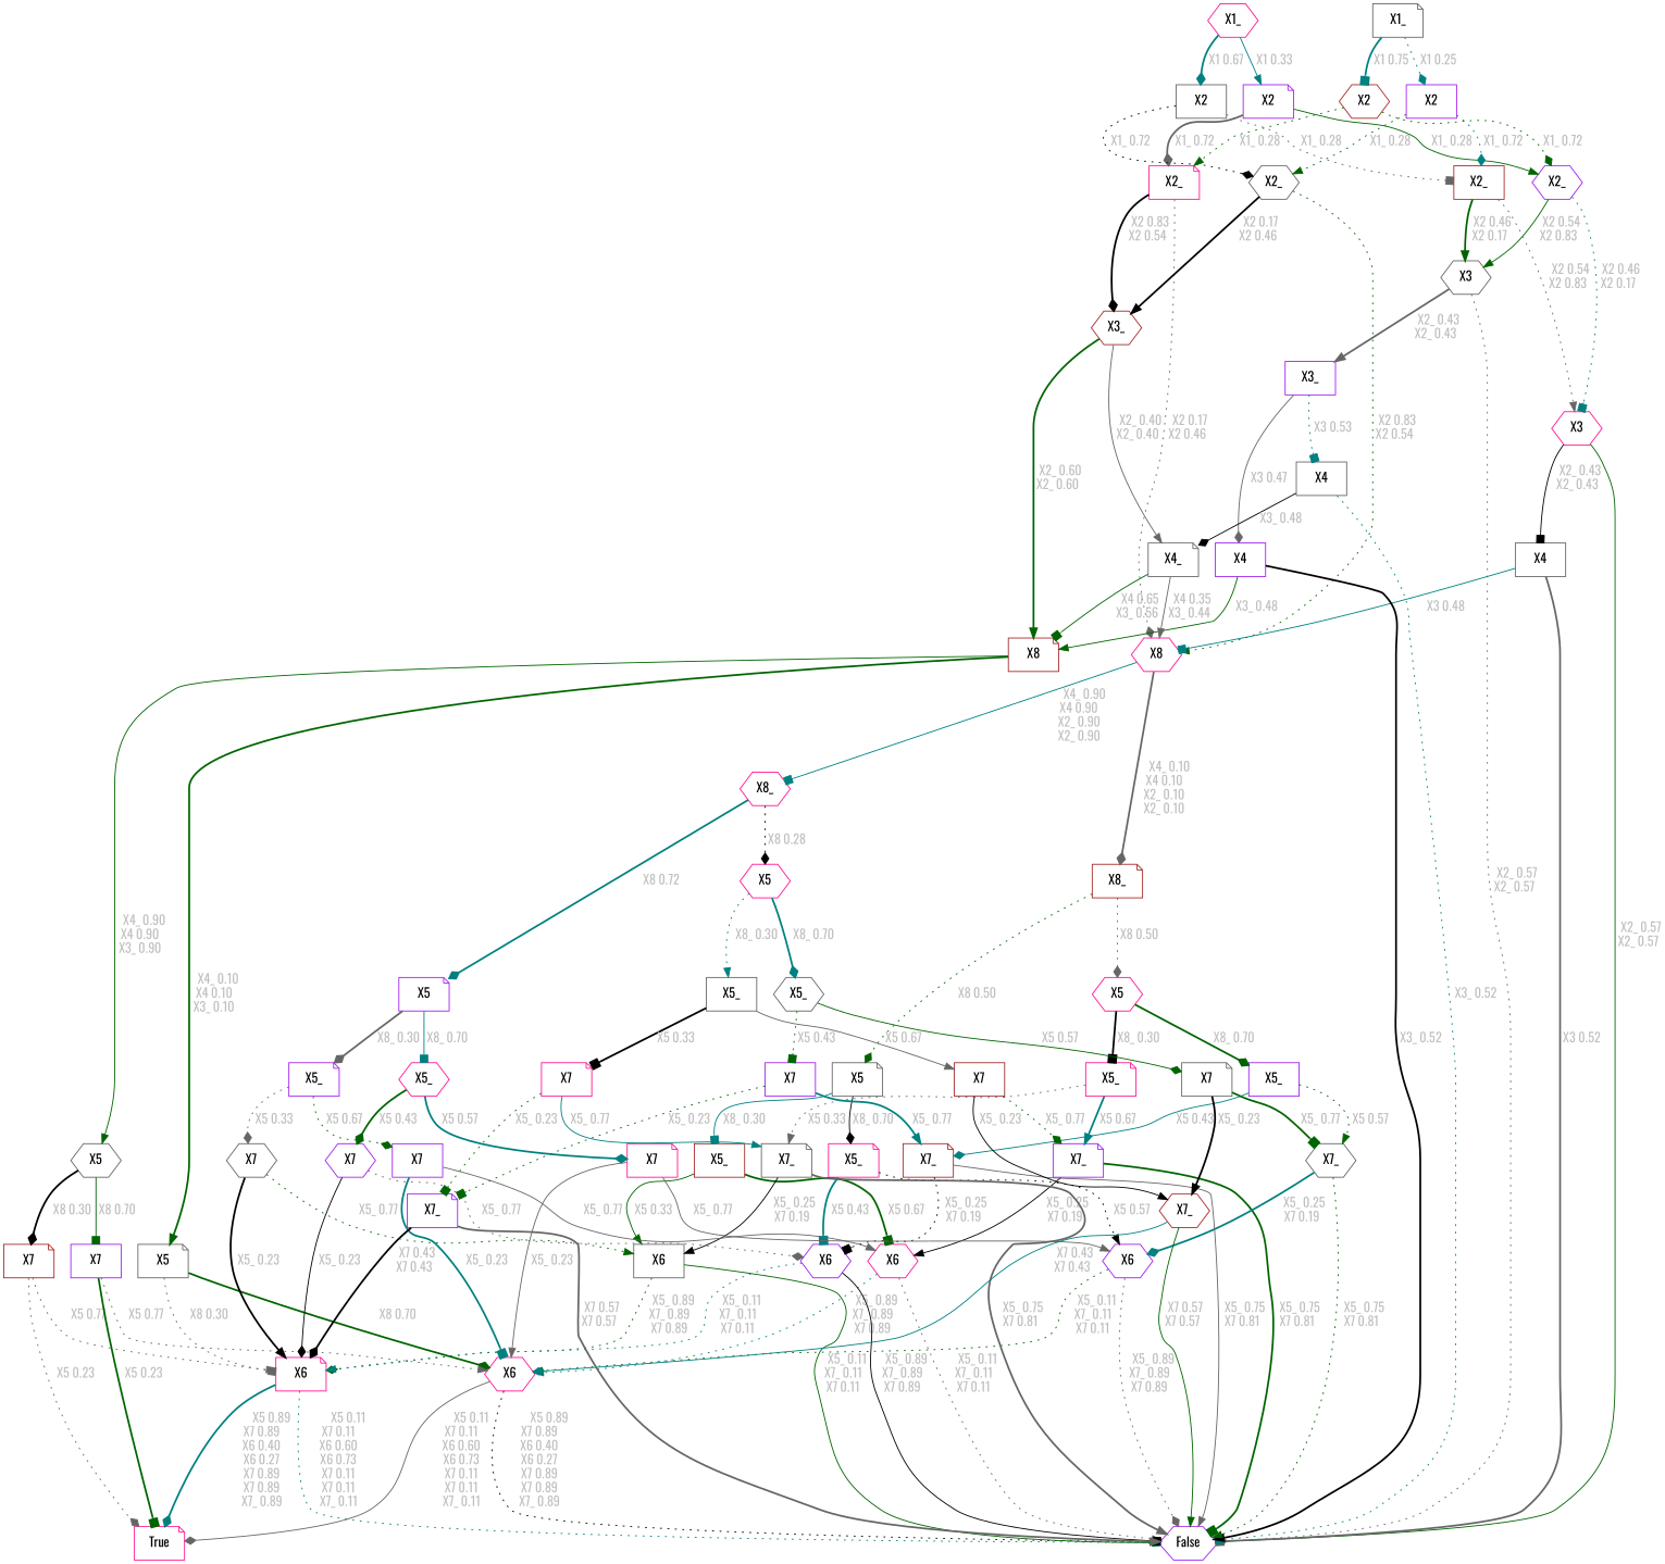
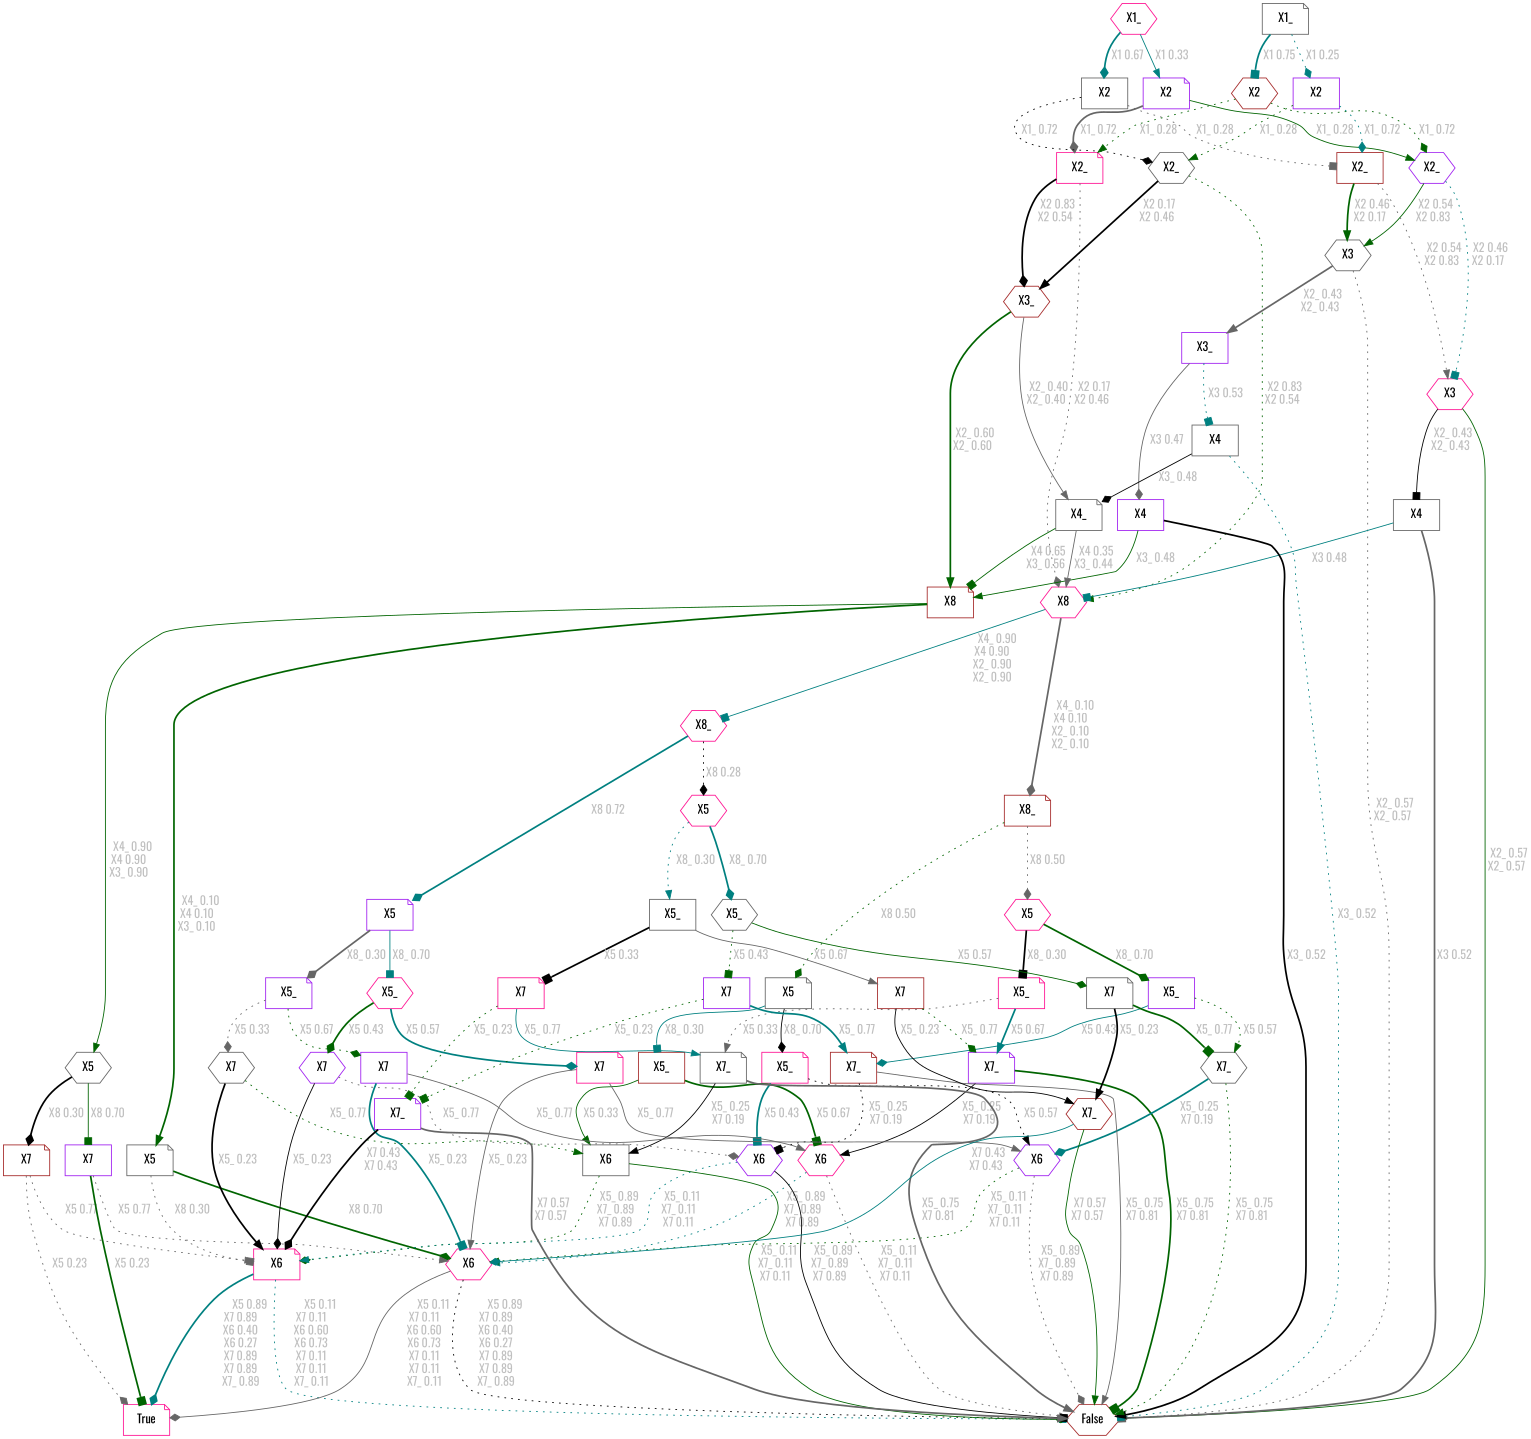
  digraph {
    fontname=Oswald
    node [color=purple fontname=Oswald shape=hexagon]
    edge [arrowhead=normal color=darkgreen fontcolor=gray fontname=Oswald style=dotted]
    n1 [color=deeppink label=X1_]
    n2 [label=X2 shape=note]
    n3 [color=gray40 label=X2 shape=box]
    n4 [color=gray40 label=X1_ shape=note]
    n5 [color=brown label=X2]
    n6 [label=X2 shape=box]
    n7 [label=X2_]
    n8 [color=deeppink label=X2_ shape=note]
    n9 [color=brown label=X2_ shape=box]
    n10 [color=gray40 label=X2_]
    n11 [color=gray40 label=X3]
    n12 [color=deeppink label=X3]
    n13 [color=deeppink label=X8]
    n14 [color=brown label=X3_]
    n15 [label=X3_ shape=box]
-   n16 [label=False]
+   n16 [color=brown label=False]
    n17 [color=gray40 label=X4 shape=box]
    n18 [color=gray40 label=X4 shape=box]
    n19 [label=X4 shape=box]
    n20 [color=gray40 label=X4_ shape=note]
    n21 [color=brown label=X8 shape=note]
    n22 [color=gray40 label=X5 shape=note]
    n23 [color=gray40 label=X5]
    n24 [color=brown label=X8_ shape=note]
    n25 [color=deeppink label=X8_]
    n26 [color=deeppink label=X6 shape=note]
    n27 [color=deeppink label=X6]
    n28 [color=brown label=X7 shape=note]
    n29 [label=X7 shape=box]
    n30 [color=deeppink label=True shape=note]
    n31 [color=gray40 label=X5 shape=note]
    n32 [color=deeppink label=X5]
    n33 [label=X5 shape=note]
    n34 [color=deeppink label=X5]
    n35 [color=brown label=X5_ shape=box]
    n36 [color=deeppink label=X5_ shape=note]
    n37 [color=deeppink label=X5_ shape=note]
    n38 [label=X5_ shape=box]
    n39 [color=deeppink label=X6]
    n40 [color=gray40 label=X6 shape=box]
    n41 [label=X6]
    n42 [label=X6]
    n43 [label=X7_ shape=note]
    n44 [color=gray40 label=X7_ shape=note]
    n45 [color=gray40 label=X7_]
    n46 [color=brown label=X7_ shape=note]
    n47 [label=X5_ shape=note]
    n48 [color=deeppink label=X5_]
    n49 [color=gray40 label=X5_ shape=box]
    n50 [color=gray40 label=X5_]
    n51 [label=X7 shape=box]
    n52 [color=gray40 label=X7]
    n53 [color=deeppink label=X7 shape=note]
    n54 [label=X7]
    n55 [color=brown label=X7 shape=box]
    n56 [color=deeppink label=X7 shape=note]
    n57 [color=gray40 label=X7 shape=note]
    n58 [label=X7 shape=box]
    n59 [color=brown label=X7_]
    n60 [label=X7_ shape=note]
    n1 -> n2 [color=teal label=" X1 0.33\n" style=solid]
    n1 -> n3 [arrowhead=diamond color=teal label=" X1 0.67\n" style=bold]
    n2 -> n7 [label=" X1_ 0.28\n" style=solid]
    n2 -> n8 [arrowhead=diamond color=gray40 label=" X1_ 0.72\n" style=bold]
    n3 -> n9 [arrowhead=box color=gray40 label=" X1_ 0.28\n"]
    n3 -> n10 [arrowhead=diamond color=black label=" X1_ 0.72\n"]
    n4 -> n5 [arrowhead=box color=teal label=" X1 0.75\n" style=bold]
    n4 -> n6 [arrowhead=diamond color=teal label=" X1 0.25\n"]
    n5 -> n7 [arrowhead=diamond label=" X1_ 0.72\n"]
    n5 -> n8 [label=" X1_ 0.28\n"]
    n6 -> n9 [arrowhead=diamond color=teal label=" X1_ 0.72\n"]
    n6 -> n10 [label=" X1_ 0.28\n"]
    n7 -> n11 [label="  X2 0.54\nX2 0.83\n" style=solid]
    n7 -> n12 [arrowhead=box color=teal label="  X2 0.46\nX2 0.17\n"]
    n8 -> n13 [arrowhead=diamond color=gray40 label="  X2 0.17\nX2 0.46\n"]
    n8 -> n14 [arrowhead=diamond color=black label="  X2 0.83\nX2 0.54\n" style=bold]
    n9 -> n11 [label="  X2 0.46\nX2 0.17\n" style=bold]
    n9 -> n12 [color=gray40 label="  X2 0.54\nX2 0.83\n"]
    n10 -> n13 [label="  X2 0.83\nX2 0.54\n"]
    n10 -> n14 [color=black label="  X2 0.17\nX2 0.46\n" style=bold]
    n11 -> n15 [color=gray40 label="  X2_ 0.43\nX2_ 0.43\n" style=bold]
    n11 -> n16 [arrowhead=diamond color=gray40 label="  X2_ 0.57\nX2_ 0.57\n"]
    n12 -> n16 [arrowhead=box label="  X2_ 0.57\nX2_ 0.57\n" style=solid]
    n12 -> n17 [arrowhead=box color=black label="  X2_ 0.43\nX2_ 0.43\n" style=solid]
    n13 -> n24 [arrowhead=diamond color=gray40 label="    X4_ 0.10\nX4 0.10\nX2_ 0.10\nX2_ 0.10\n" style=bold]
    n13 -> n25 [arrowhead=box color=teal label="    X4_ 0.90\nX4 0.90\nX2_ 0.90\nX2_ 0.90\n" style=solid]
    n14 -> n20 [color=gray40 label="  X2_ 0.40\nX2_ 0.40\n" style=solid]
    n14 -> n21 [label="  X2_ 0.60\nX2_ 0.60\n" style=bold]
    n15 -> n18 [arrowhead=box color=teal label=" X3 0.53\n"]
    n15 -> n19 [arrowhead=diamond color=gray40 label=" X3 0.47\n" style=solid]
    n17 -> n13 [arrowhead=box color=teal label=" X3 0.48\n" style=solid]
    n17 -> n16 [arrowhead=box color=gray40 label=" X3 0.52\n" style=bold]
    n18 -> n16 [arrowhead=box color=teal label=" X3_ 0.52\n"]
    n18 -> n20 [arrowhead=diamond color=black label=" X3_ 0.48\n" style=solid]
    n19 -> n16 [color=black label=" X3_ 0.52\n" style=bold]
    n19 -> n21 [label=" X3_ 0.48\n" style=solid]
    n20 -> n13 [color=gray40 label="  X4 0.35\nX3_ 0.44\n" style=solid]
    n20 -> n21 [arrowhead=box label="  X4 0.65\nX3_ 0.56\n" style=solid]
    n21 -> n22 [label="   X4_ 0.10\nX4 0.10\nX3_ 0.10\n" style=bold]
    n21 -> n23 [label="   X4_ 0.90\nX4 0.90\nX3_ 0.90\n" style=solid]
    n22 -> n26 [arrowhead=box color=gray40 label=" X8 0.30\n"]
    n22 -> n27 [arrowhead=diamond label=" X8 0.70\n" style=bold]
    n23 -> n28 [arrowhead=diamond color=black label=" X8 0.30\n" style=bold]
    n23 -> n29 [arrowhead=box label=" X8 0.70\n" style=solid]
    n24 -> n31 [arrowhead=diamond label=" X8 0.50\n"]
    n24 -> n32 [arrowhead=diamond color=gray40 label=" X8 0.50\n"]
    n25 -> n33 [arrowhead=diamond color=teal label=" X8 0.72\n" style=bold]
    n25 -> n34 [arrowhead=diamond color=black label=" X8 0.28\n"]
    n26 -> n16 [arrowhead=box color=teal label="       X5 0.11\nX7 0.11\nX6 0.60\nX6 0.73\nX7 0.11\nX7 0.11\nX7_ 0.11\n"]
    n26 -> n30 [arrowhead=diamond color=teal label="       X5 0.89\nX7 0.89\nX6 0.40\nX6 0.27\nX7 0.89\nX7 0.89\nX7_ 0.89\n" style=bold]
    n27 -> n16 [color=black label="       X5 0.89\nX7 0.89\nX6 0.40\nX6 0.27\nX7 0.89\nX7 0.89\nX7_ 0.89\n"]
    n27 -> n30 [arrowhead=diamond color=gray40 label="       X5 0.11\nX7 0.11\nX6 0.60\nX6 0.73\nX7 0.11\nX7 0.11\nX7_ 0.11\n" style=solid]
    n28 -> n26 [color=gray40 label=" X5 0.77\n"]
    n28 -> n30 [arrowhead=diamond color=gray40 label=" X5 0.23\n"]
    n29 -> n27 [color=gray40 label=" X5 0.77\n"]
    n29 -> n30 [arrowhead=box label=" X5 0.23\n" style=bold]
    n31 -> n35 [arrowhead=box color=teal label=" X8_ 0.30\n" style=solid]
    n31 -> n36 [arrowhead=diamond color=black label=" X8_ 0.70\n" style=solid]
    n32 -> n37 [arrowhead=box color=black label=" X8_ 0.30\n" style=bold]
    n32 -> n38 [arrowhead=diamond label=" X8_ 0.70\n" style=bold]
    n33 -> n47 [arrowhead=diamond color=gray40 label=" X8_ 0.30\n" style=bold]
    n33 -> n48 [arrowhead=box color=teal label=" X8_ 0.70\n" style=solid]
    n34 -> n49 [color=teal label=" X8_ 0.30\n"]
    n34 -> n50 [arrowhead=diamond color=teal label=" X8_ 0.70\n" style=bold]
    n35 -> n39 [arrowhead=box label=" X5 0.67\n" style=bold]
    n35 -> n40 [label=" X5 0.33\n" style=solid]
    n36 -> n41 [color=black label=" X5 0.57\n"]
    n36 -> n42 [arrowhead=box color=teal label=" X5 0.43\n" style=bold]
    n37 -> n43 [color=teal label=" X5 0.67\n" style=bold]
    n37 -> n44 [color=gray40 label=" X5 0.33\n"]
    n38 -> n45 [label=" X5 0.57\n"]
    n38 -> n46 [arrowhead=diamond color=teal label=" X5 0.43\n" style=solid]
    n39 -> n16 [color=gray40 label="   X5_ 0.11\nX7_ 0.11\nX7 0.11\n"]
    n39 -> n27 [color=teal label="   X5_ 0.89\nX7_ 0.89\nX7 0.89\n"]
    n40 -> n16 [arrowhead=diamond label="   X5_ 0.11\nX7_ 0.11\nX7 0.11\n" style=solid]
    n40 -> n26 [arrowhead=diamond label="   X5_ 0.89\nX7_ 0.89\nX7 0.89\n"]
    n41 -> n16 [arrowhead=diamond color=gray40 label="   X5_ 0.89\nX7_ 0.89\nX7 0.89\n"]
    n41 -> n27 [label="   X5_ 0.11\nX7_ 0.11\nX7 0.11\n"]
    n42 -> n16 [arrowhead=box color=black label="   X5_ 0.89\nX7_ 0.89\nX7 0.89\n" style=solid]
    n42 -> n26 [color=teal label="   X5_ 0.11\nX7_ 0.11\nX7 0.11\n"]
    n43 -> n16 [arrowhead=box label="  X5_ 0.75\nX7 0.81\n" style=bold]
    n43 -> n39 [color=black label="  X5_ 0.25\nX7 0.19\n" style=solid]
    n44 -> n16 [color=gray40 label="  X5_ 0.75\nX7 0.81\n" style=bold]
    n44 -> n40 [color=black label="  X5_ 0.25\nX7 0.19\n" style=solid]
    n45 -> n16 [label="  X5_ 0.75\nX7 0.81\n"]
    n45 -> n41 [arrowhead=diamond color=teal label="  X5_ 0.25\nX7 0.19\n" style=bold]
    n46 -> n16 [color=gray40 label="  X5_ 0.75\nX7 0.81\n" style=solid]
    n46 -> n42 [arrowhead=box color=black label="  X5_ 0.25\nX7 0.19\n"]
    n47 -> n51 [arrowhead=diamond label=" X5 0.67\n"]
    n47 -> n52 [arrowhead=diamond color=gray40 label=" X5 0.33\n"]
    n48 -> n53 [arrowhead=diamond color=teal label=" X5 0.57\n" style=bold]
    n48 -> n54 [arrowhead=diamond label=" X5 0.43\n" style=bold]
    n49 -> n55 [color=gray40 label=" X5 0.67\n" style=solid]
    n49 -> n56 [arrowhead=box color=black label=" X5 0.33\n" style=bold]
    n50 -> n57 [arrowhead=diamond label=" X5 0.57\n" style=solid]
    n50 -> n58 [arrowhead=box label=" X5 0.43\n"]
    n51 -> n27 [arrowhead=box color=teal label=" X5_ 0.23\n" style=bold]
    n51 -> n39 [color=gray40 label=" X5_ 0.77\n" style=solid]
    n52 -> n26 [color=black label=" X5_ 0.23\n" style=bold]
    n52 -> n40 [label=" X5_ 0.77\n"]
    n53 -> n27 [color=gray40 label=" X5_ 0.23\n" style=solid]
    n53 -> n41 [color=gray40 label=" X5_ 0.77\n" style=solid]
    n54 -> n26 [arrowhead=diamond color=black label=" X5_ 0.23\n" style=solid]
    n54 -> n42 [arrowhead=diamond color=gray40 label=" X5_ 0.77\n"]
    n55 -> n43 [arrowhead=diamond label=" X5_ 0.77\n"]
    n55 -> n59 [color=black label=" X5_ 0.23\n" style=solid]
    n56 -> n44 [color=teal label=" X5_ 0.77\n" style=solid]
    n56 -> n60 [arrowhead=box label=" X5_ 0.23\n"]
    n57 -> n45 [arrowhead=box label=" X5_ 0.77\n" style=bold]
    n57 -> n59 [color=black label=" X5_ 0.23\n" style=bold]
    n58 -> n46 [color=teal label=" X5_ 0.77\n" style=bold]
    n58 -> n60 [arrowhead=box label=" X5_ 0.23\n"]
    n59 -> n16 [label="  X7 0.57\nX7 0.57\n" style=solid]
    n59 -> n27 [arrowhead=diamond color=teal label="  X7 0.43\nX7 0.43\n" style=solid]
    n60 -> n16 [color=gray40 label="  X7 0.57\nX7 0.57\n" style=bold]
    n60 -> n26 [arrowhead=diamond color=black label="  X7 0.43\nX7 0.43\n" style=bold]
  }
